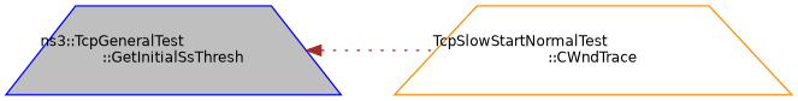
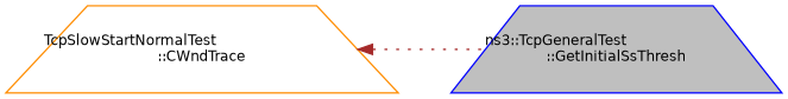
  digraph {
    rankdir=LR
    node [fontname=Helvetica fontsize=10 shape=trapezium style=filled]
    n1 [color=blue fillcolor=grey75 fontcolor=black height=0.2 label="ns3::TcpGeneralTest\l::GetInitialSsThresh" width=0.4]
    n2 [color=darkorange fillcolor=white height=0.2 label="TcpSlowStartNormalTest\l::CWndTrace" width=0.4]
-   n1 -> n2 [color=brown dir=back fontname=Helvetica fontsize=10 labelfontname=Helvetica labelfontsize=10 style=dotted]
+   n2 -> n1 [color=brown dir=back fontname=Helvetica fontsize=10 labelfontname=Helvetica labelfontsize=10 style=dotted]
  }
